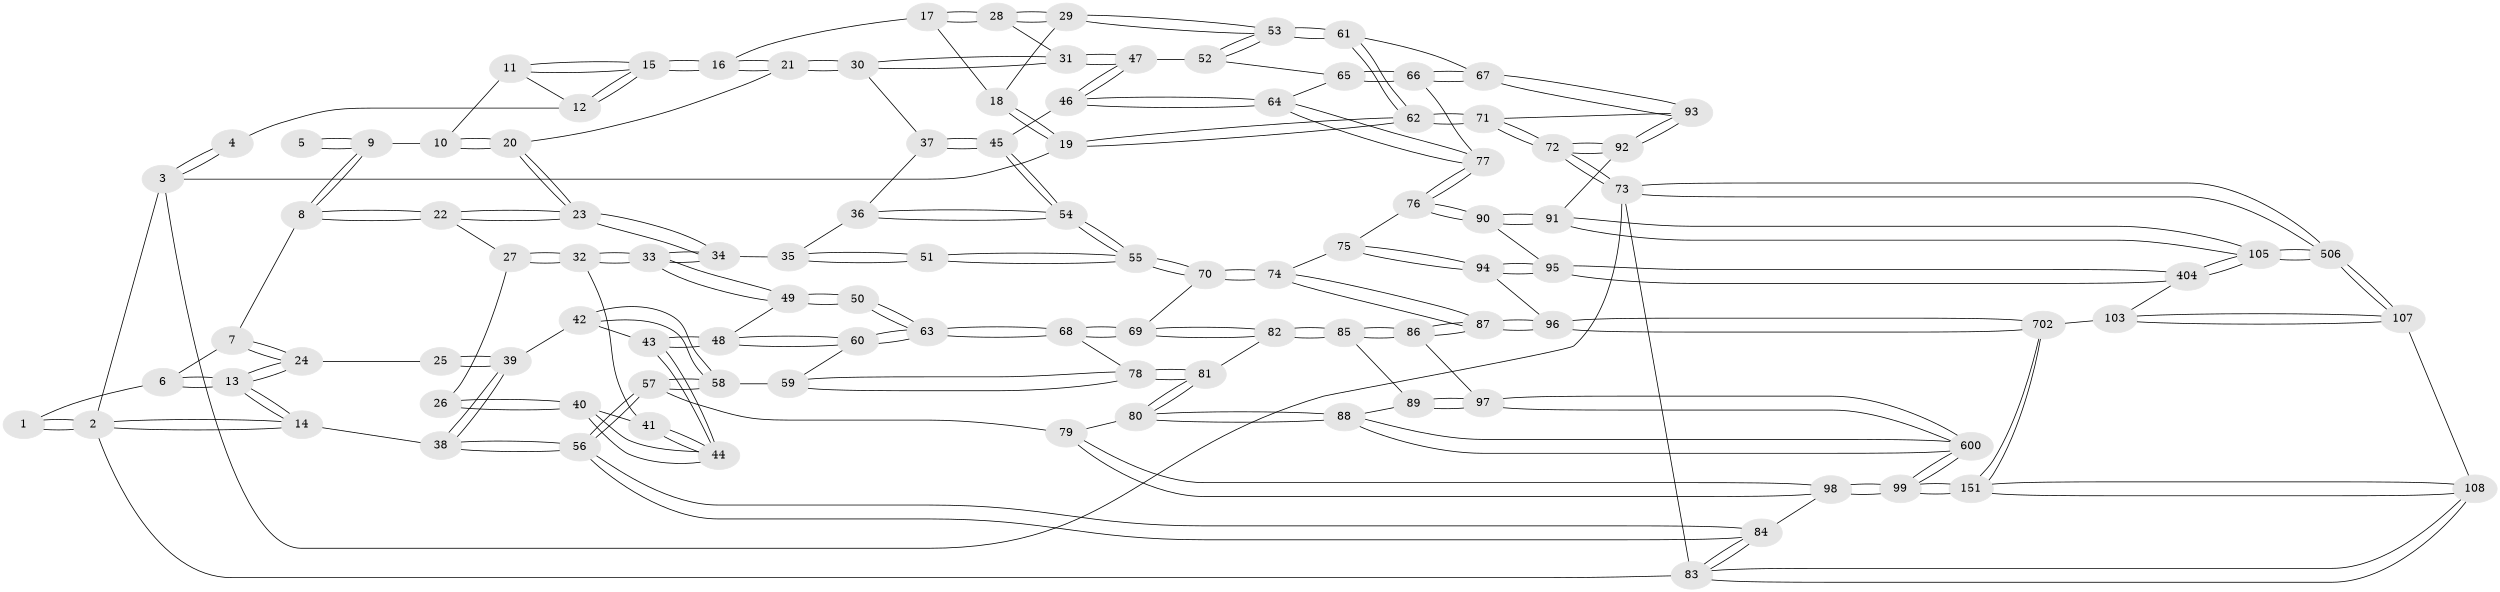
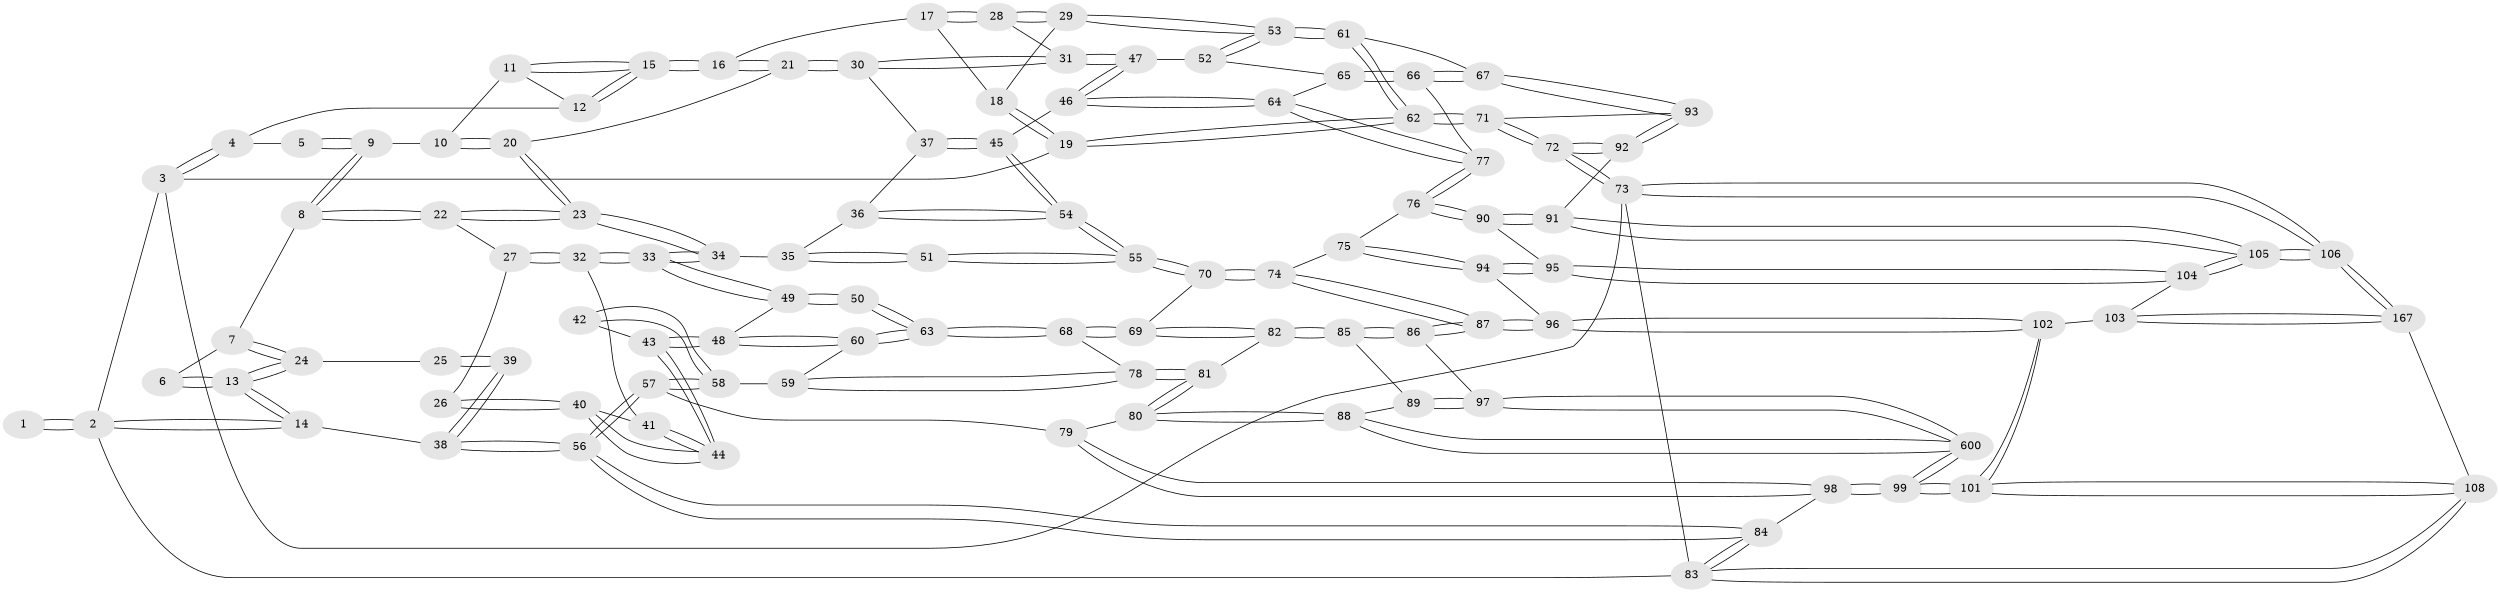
  graph {
    fontname="DejaVu Serif"
    rankdir=LR
    node [color=gray90 fontname="DejaVu Serif" style=filled]
    edge [fontname="DejaVu Serif"]
    1
    2
    6
    3
    14
    83
    7
    13
    4
    19
    73
    38
    84
    108
    5
    12
    62
-   106 [label=506]
+   106
    9
    15
    10
    8
    24
    22
    25
    23
    27
    11
    20
    21
    16
    39
    56
    17
    18
    28
    30
    29
    31
    53
    71
    34
    37
    32
    35
    26
    40
    42
    41
    44
    33
    47
    61
    45
    52
    49
    50
    36
    51
    54
    55
    46
    57
    43
    58
    48
    59
    60
    64
    65
    77
    63
    68
    70
    66
    67
    74
    79
    98
    80
    78
    81
    93
    72
    69
    82
    85
    75
    87
    92
-   107
+   107 [label=167]
    76
    94
    96
    90
    95
    91
    88
    99
    89
    n101 [label=600]
    86
    97
-   102 [label=702]
+   102
    105
-   104 [label=404]
+   104
    103
-   101 [label=151]
+   101
    1 -- 2
    1 -- 2
-   1 -- 6
    2 -- 3
    2 -- 14
    2 -- 14
    2 -- 83
    6 -- 7
    6 -- 13
    6 -- 13
    3 -- 4
    3 -- 4
    3 -- 19
    3 -- 73
    14 -- 38
    83 -- 84
    83 -- 84
    83 -- 108
    83 -- 108
    7 -- 8
    7 -- 24
    7 -- 24
    13 -- 14
    13 -- 14
    13 -- 24
    13 -- 24
+   4 -- 5
    4 -- 12
    19 -- 62
    19 -- 62
    73 -- 83
    73 -- 106
    73 -- 106
    38 -- 39
    38 -- 39
    38 -- 56
    38 -- 56
    84 -- 98
    5 -- 9
    5 -- 9
    12 -- 15
    12 -- 15
    62 -- 71
    62 -- 71
    106 -- 107
    106 -- 107
    9 -- 10
    15 -- 16
    15 -- 16
    10 -- 11
    10 -- 20
    10 -- 20
    8 -- 9
    8 -- 9
    8 -- 22
    8 -- 22
    24 -- 25
    22 -- 23
    22 -- 23
    22 -- 27
    25 -- 39
    25 -- 39
    23 -- 34
    23 -- 34
    27 -- 32
    27 -- 32
    11 -- 12
    11 -- 15
    11 -- 15
    20 -- 23
    20 -- 23
    20 -- 21
    21 -- 30
    21 -- 30
    16 -- 21
    16 -- 21
    16 -- 17
-   39 -- 42
    56 -- 84
    56 -- 84
    56 -- 57
    56 -- 57
    17 -- 18
    17 -- 28
    17 -- 28
    18 -- 19
    18 -- 19
    18 -- 29
    28 -- 29
    28 -- 29
    28 -- 31
    30 -- 31
    30 -- 31
    30 -- 37
    29 -- 53
    29 -- 53
    31 -- 47
    31 -- 47
    53 -- 61
    53 -- 61
    71 -- 93
    71 -- 72
    71 -- 72
    34 -- 35
    37 -- 45
    37 -- 45
    32 -- 41
    32 -- 33
    32 -- 33
    35 -- 36
    35 -- 51
    35 -- 51
    26 -- 27
    26 -- 40
    26 -- 40
    40 -- 41
    40 -- 44
    40 -- 44
    42 -- 43
    42 -- 58
    42 -- 58
    41 -- 44
    41 -- 44
    33 -- 34
    33 -- 34
    33 -- 49
    33 -- 49
    47 -- 52
    61 -- 62
    61 -- 62
    61 -- 67
    45 -- 54
    45 -- 54
    45 -- 46
    52 -- 53
    52 -- 53
    52 -- 65
    49 -- 50
    49 -- 50
    50 -- 63
    50 -- 63
    36 -- 37
    36 -- 54
    36 -- 54
    51 -- 55
    51 -- 55
    54 -- 55
    54 -- 55
    55 -- 70
    55 -- 70
    46 -- 47
    46 -- 47
    46 -- 64
    46 -- 64
    57 -- 58
    57 -- 58
    57 -- 79
    43 -- 44
    43 -- 44
    43 -- 48
    43 -- 48
    58 -- 59
    48 -- 49
    48 -- 60
    48 -- 60
    59 -- 60
    59 -- 78
    59 -- 78
    60 -- 63
    60 -- 63
    64 -- 65
    64 -- 77
    64 -- 77
    65 -- 66
    65 -- 66
    63 -- 68
    63 -- 68
    68 -- 78
    68 -- 69
    68 -- 69
    70 -- 74
    70 -- 74
    66 -- 77
    66 -- 67
    66 -- 67
    67 -- 93
    67 -- 93
    74 -- 75
    74 -- 87
    74 -- 87
    79 -- 98
    79 -- 98
    79 -- 80
    98 -- 99
    98 -- 99
    80 -- 81
    80 -- 81
    80 -- 88
    80 -- 88
    78 -- 81
    78 -- 81
    81 -- 82
    72 -- 73
    72 -- 73
    72 -- 92
    72 -- 92
    69 -- 70
    69 -- 82
    69 -- 82
    82 -- 85
    82 -- 85
    85 -- 89
    85 -- 86
    85 -- 86
    75 -- 76
    75 -- 94
    75 -- 94
    87 -- 96
    87 -- 96
    92 -- 93
    92 -- 93
    107 -- 108
    76 -- 77
    76 -- 77
    76 -- 90
    76 -- 90
    94 -- 96
    94 -- 95
    94 -- 95
    96 -- 102
    96 -- 102
    90 -- 95
    90 -- 91
    90 -- 91
    95 -- 104
    95 -- 104
    91 -- 92
    91 -- 105
    91 -- 105
    88 -- 89
    88 -- n101
    88 -- n101
    99 -- n101
    99 -- n101
    99 -- 101
    99 -- 101
    89 -- 97
    89 -- 97
    86 -- 87
    86 -- 87
    86 -- 97
    97 -- n101
    97 -- n101
    102 -- 103
    105 -- 106
    105 -- 106
    104 -- 105
    104 -- 105
    103 -- 107
    103 -- 107
    103 -- 104
    101 -- 108
    101 -- 108
    101 -- 102
    101 -- 102
  }
